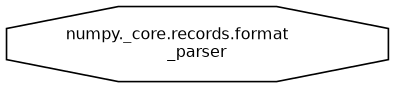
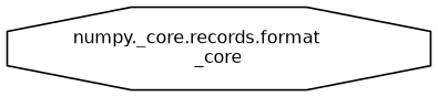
  digraph {
    rankdir=LR
-   n1 [color=black fillcolor=white fontname=Helvetica fontsize=10 height=0.2 label="numpy._core.records.format\l_parser" shape=octagon style=filled width=0.4]
+   n1 [color=black fillcolor=white fontname=Helvetica fontsize=10 height=0.2 label="numpy._core.records.format\l_core" shape=octagon style=filled width=0.4]
  }
